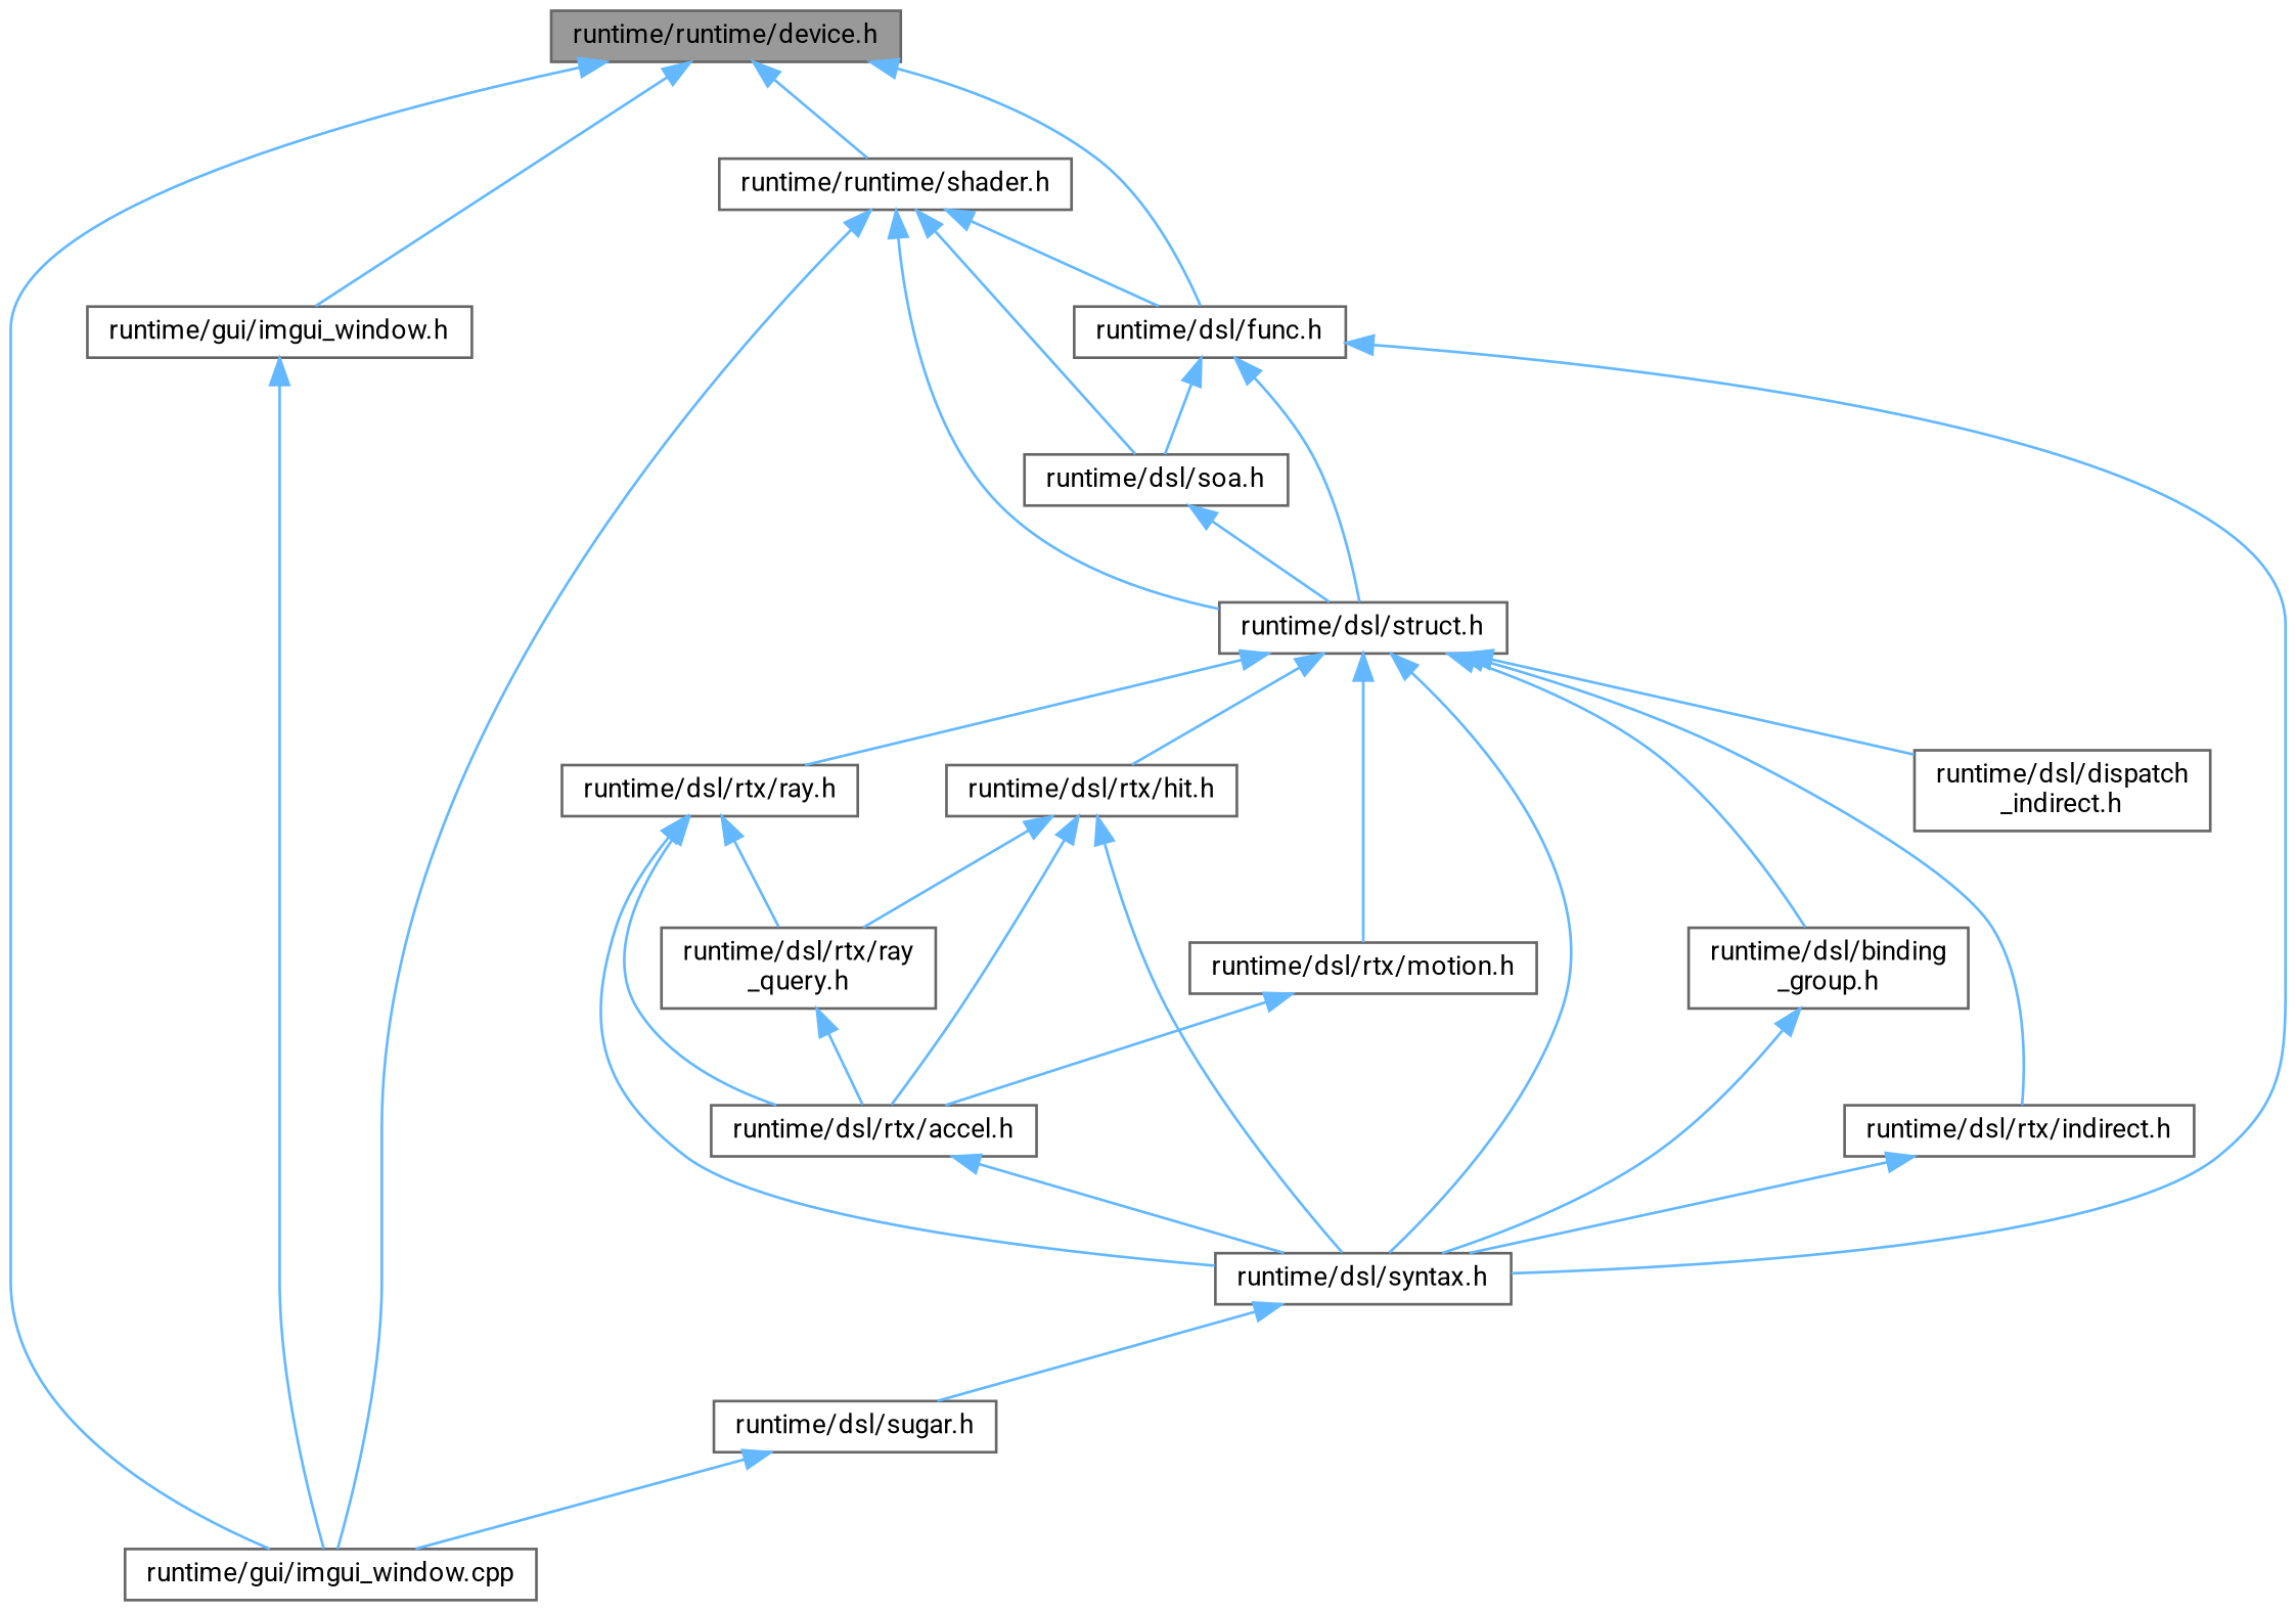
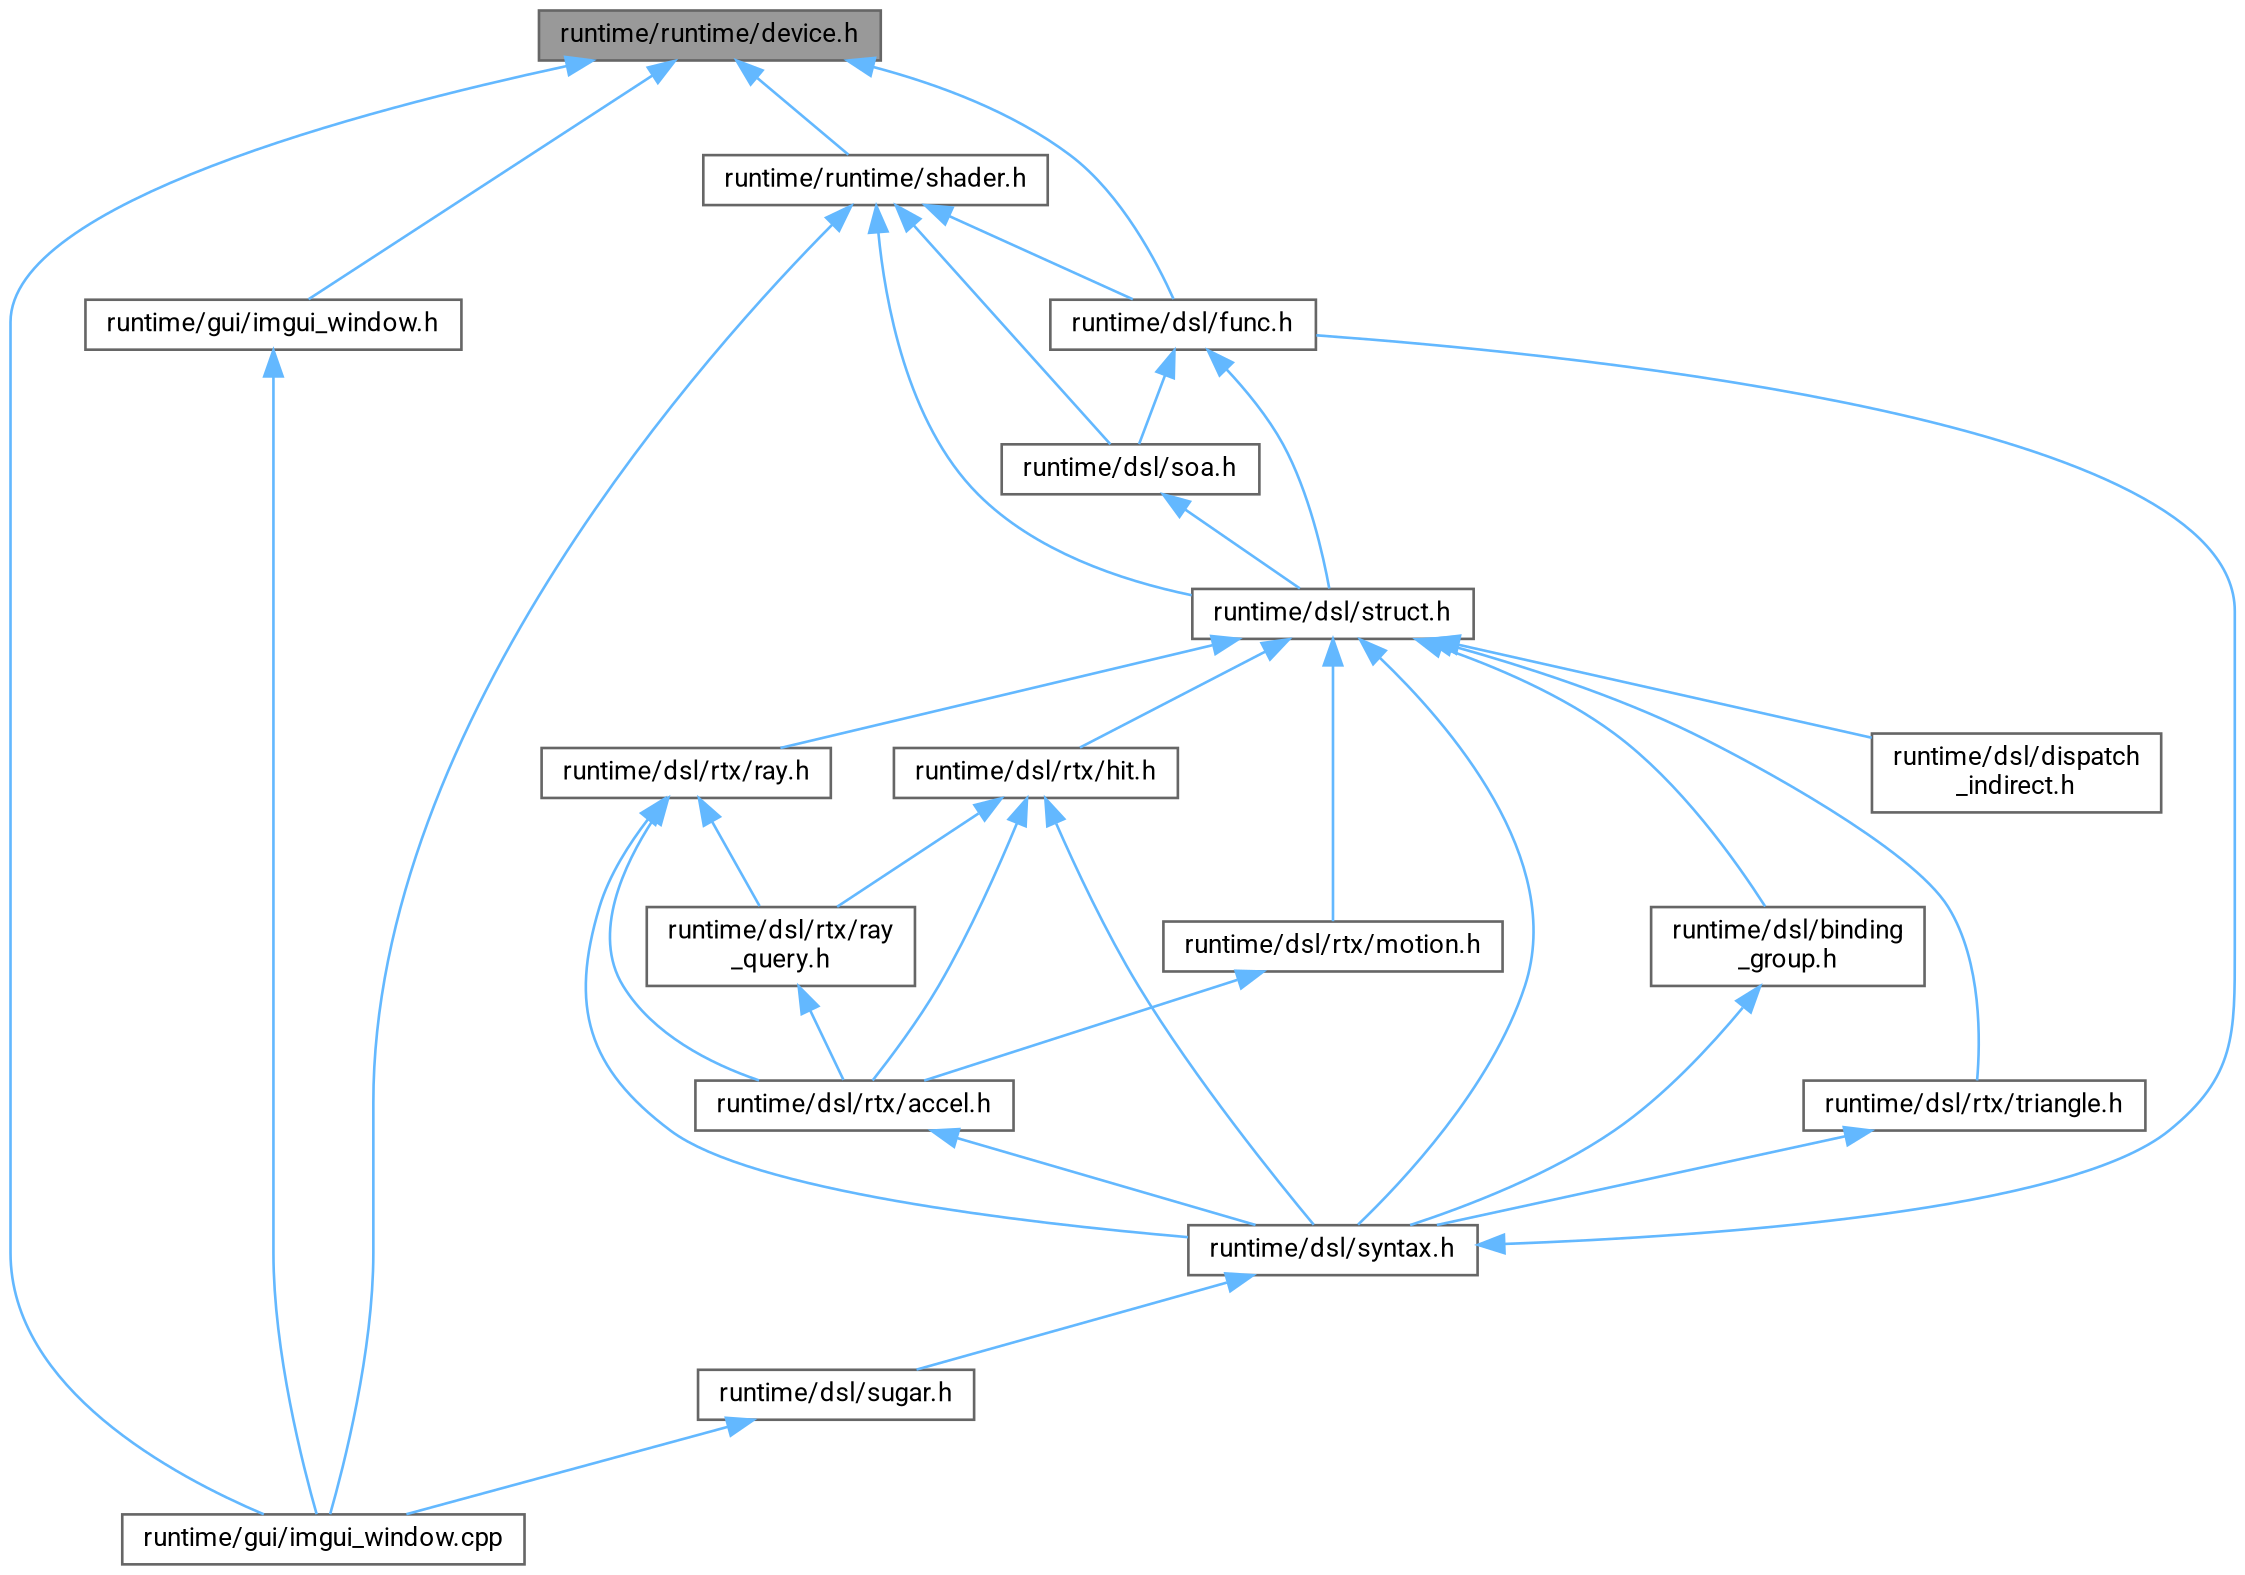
  digraph {
    fontname=Roboto
    node [color=grey40 fillcolor=white fontname=Roboto fontsize=10 shape=box style=filled]
    edge [color=steelblue1 dir=back fontname=Roboto fontsize=10 labelfontname=Helvetica labelfontsize=10 style=solid]
    n1 [color=gray40 fillcolor=grey60 fontcolor=black height=0.2 label="runtime/runtime/device.h" width=0.4]
    n2 [height=0.2 label="runtime/dsl/func.h" width=0.4]
    n3 [height=0.2 label="runtime/gui/imgui_window.cpp" width=0.4]
    n4 [height=0.2 label="runtime/gui/imgui_window.h" width=0.4]
    n5 [height=0.2 label="runtime/runtime/shader.h" width=0.4]
    n6 [height=0.2 label="runtime/dsl/syntax.h" width=0.4]
    n7 [height=0.2 label="runtime/dsl/soa.h" width=0.4]
    n8 [height=0.2 label="runtime/dsl/struct.h" width=0.4]
    n9 [height=0.2 label="runtime/dsl/sugar.h" width=0.4]
    n10 [height=0.2 label="runtime/dsl/binding\l_group.h" width=0.4]
    n11 [height=0.2 label="runtime/dsl/dispatch\l_indirect.h" width=0.4]
    n12 [height=0.2 label="runtime/dsl/rtx/hit.h" width=0.4]
    n13 [height=0.2 label="runtime/dsl/rtx/motion.h" width=0.4]
    n14 [height=0.2 label="runtime/dsl/rtx/ray.h" width=0.4]
-   n15 [height=0.2 label="runtime/dsl/rtx/indirect.h" width=0.4]
+   n15 [height=0.2 label="runtime/dsl/rtx/triangle.h" width=0.4]
    n16 [height=0.2 label="runtime/dsl/rtx/accel.h" width=0.4]
    n17 [height=0.2 label="runtime/dsl/rtx/ray\l_query.h" width=0.4]
    n1 -> n2
    n1 -> n3
    n1 -> n4
    n1 -> n5
-   n2 -> n6
+   n6 -> n2
    n2 -> n7
    n2 -> n8
    n4 -> n3
    n5 -> n2
    n5 -> n3
    n5 -> n7
    n5 -> n8
    n6 -> n9
    n7 -> n8
    n8 -> n6
    n8 -> n10
    n8 -> n11
    n8 -> n12
    n8 -> n13
    n8 -> n14
    n8 -> n15
    n9 -> n3
    n10 -> n6
    n12 -> n6
    n12 -> n16
    n12 -> n17
    n13 -> n16
    n14 -> n6
    n14 -> n16
    n14 -> n17
    n15 -> n6
    n16 -> n6
    n17 -> n16
  }
